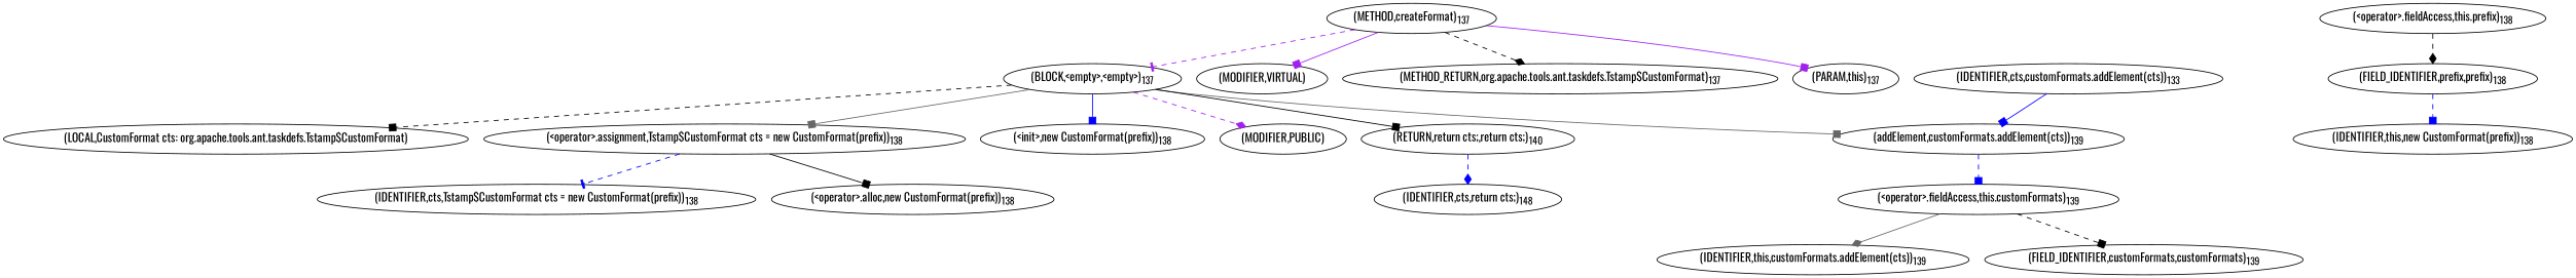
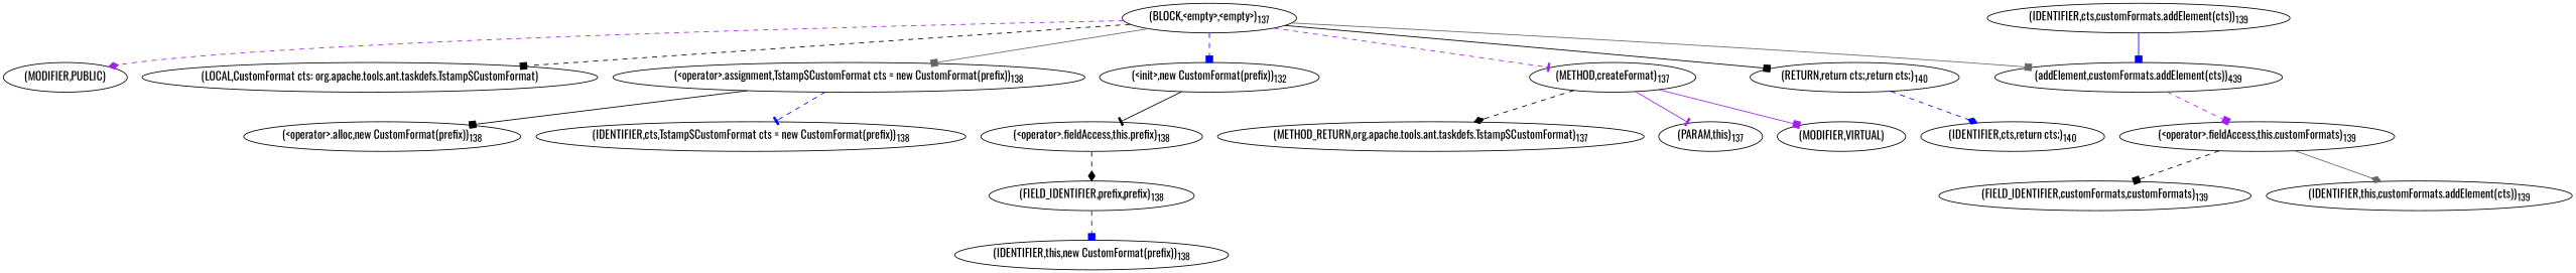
  digraph {
    fontname=Oswald
    node [fontname=Oswald]
    edge [arrowhead=box color=black fontname=Oswald style=dashed]
    n1 [label=<(METHOD,createFormat)<SUB>137</SUB>>]
    n2 [label=<(PARAM,this)<SUB>137</SUB>>]
    n3 [label=<(BLOCK,&lt;empty&gt;,&lt;empty&gt;)<SUB>137</SUB>>]
    n4 [label=<(MODIFIER,VIRTUAL)>]
    n5 [label=<(METHOD_RETURN,org.apache.tools.ant.taskdefs.Tstamp$CustomFormat)<SUB>137</SUB>>]
    n6 [label=<(MODIFIER,PUBLIC)>]
    n7 [label=<(LOCAL,CustomFormat cts: org.apache.tools.ant.taskdefs.Tstamp$CustomFormat)>]
    n8 [label=<(&lt;operator&gt;.assignment,Tstamp$CustomFormat cts = new CustomFormat(prefix))<SUB>138</SUB>>]
-   n9 [label=<(&lt;init&gt;,new CustomFormat(prefix))<SUB>138</SUB>>]
-   n10 [label=<(addElement,customFormats.addElement(cts))<SUB>139</SUB>>]
+   n9 [label=<(&lt;init&gt;,new CustomFormat(prefix))<SUB>132</SUB>>]
+   n10 [label=<(addElement,customFormats.addElement(cts))<SUB>439</SUB>>]
    n11 [label=<(RETURN,return cts;,return cts;)<SUB>140</SUB>>]
    n12 [label=<(IDENTIFIER,cts,Tstamp$CustomFormat cts = new CustomFormat(prefix))<SUB>138</SUB>>]
    n13 [label=<(&lt;operator&gt;.alloc,new CustomFormat(prefix))<SUB>138</SUB>>]
    n14 [label=<(&lt;operator&gt;.fieldAccess,this.prefix)<SUB>138</SUB>>]
    n15 [label=<(&lt;operator&gt;.fieldAccess,this.customFormats)<SUB>139</SUB>>]
-   n16 [label=<(IDENTIFIER,cts,return cts;)<SUB>148</SUB>>]
+   n16 [label=<(IDENTIFIER,cts,return cts;)<SUB>140</SUB>>]
    n17 [label=<(FIELD_IDENTIFIER,prefix,prefix)<SUB>138</SUB>>]
    n18 [label=<(IDENTIFIER,this,new CustomFormat(prefix))<SUB>138</SUB>>]
    n19 [label=<(IDENTIFIER,this,customFormats.addElement(cts))<SUB>139</SUB>>]
    n20 [label=<(FIELD_IDENTIFIER,customFormats,customFormats)<SUB>139</SUB>>]
-   n21 [label=<(IDENTIFIER,cts,customFormats.addElement(cts))<SUB>133</SUB>>]
-   n1 -> n2 [color=purple style=solid]
-   n1 -> n3 [arrowhead=tee color=purple]
+   n21 [label=<(IDENTIFIER,cts,customFormats.addElement(cts))<SUB>139</SUB>>]
+   n1 -> n2 [arrowhead=tee color=purple style=solid]
+   n3 -> n1 [arrowhead=tee color=purple]
    n1 -> n4 [color=purple style=solid]
    n1 -> n5 [arrowhead=diamond]
    n3 -> n6 [arrowhead=diamond color=purple]
    n3 -> n7
    n3 -> n8 [color=gray40 style=solid]
-   n3 -> n9 [color=blue style=solid]
+   n3 -> n9 [color=blue]
    n3 -> n10 [color=gray40 style=solid]
    n3 -> n11 [style=solid]
    n8 -> n12 [arrowhead=tee color=blue]
    n8 -> n13 [style=solid]
-   n10 -> n15 [color=blue]
+   n9 -> n14 [arrowhead=tee style=solid]
+   n10 -> n15 [color=purple]
    n11 -> n16 [arrowhead=diamond color=blue]
    n14 -> n17 [arrowhead=diamond]
    n15 -> n19 [arrowhead=diamond color=gray40 style=solid]
    n15 -> n20
    n17 -> n18 [color=blue]
    n21 -> n10 [color=blue style=solid]
  }
